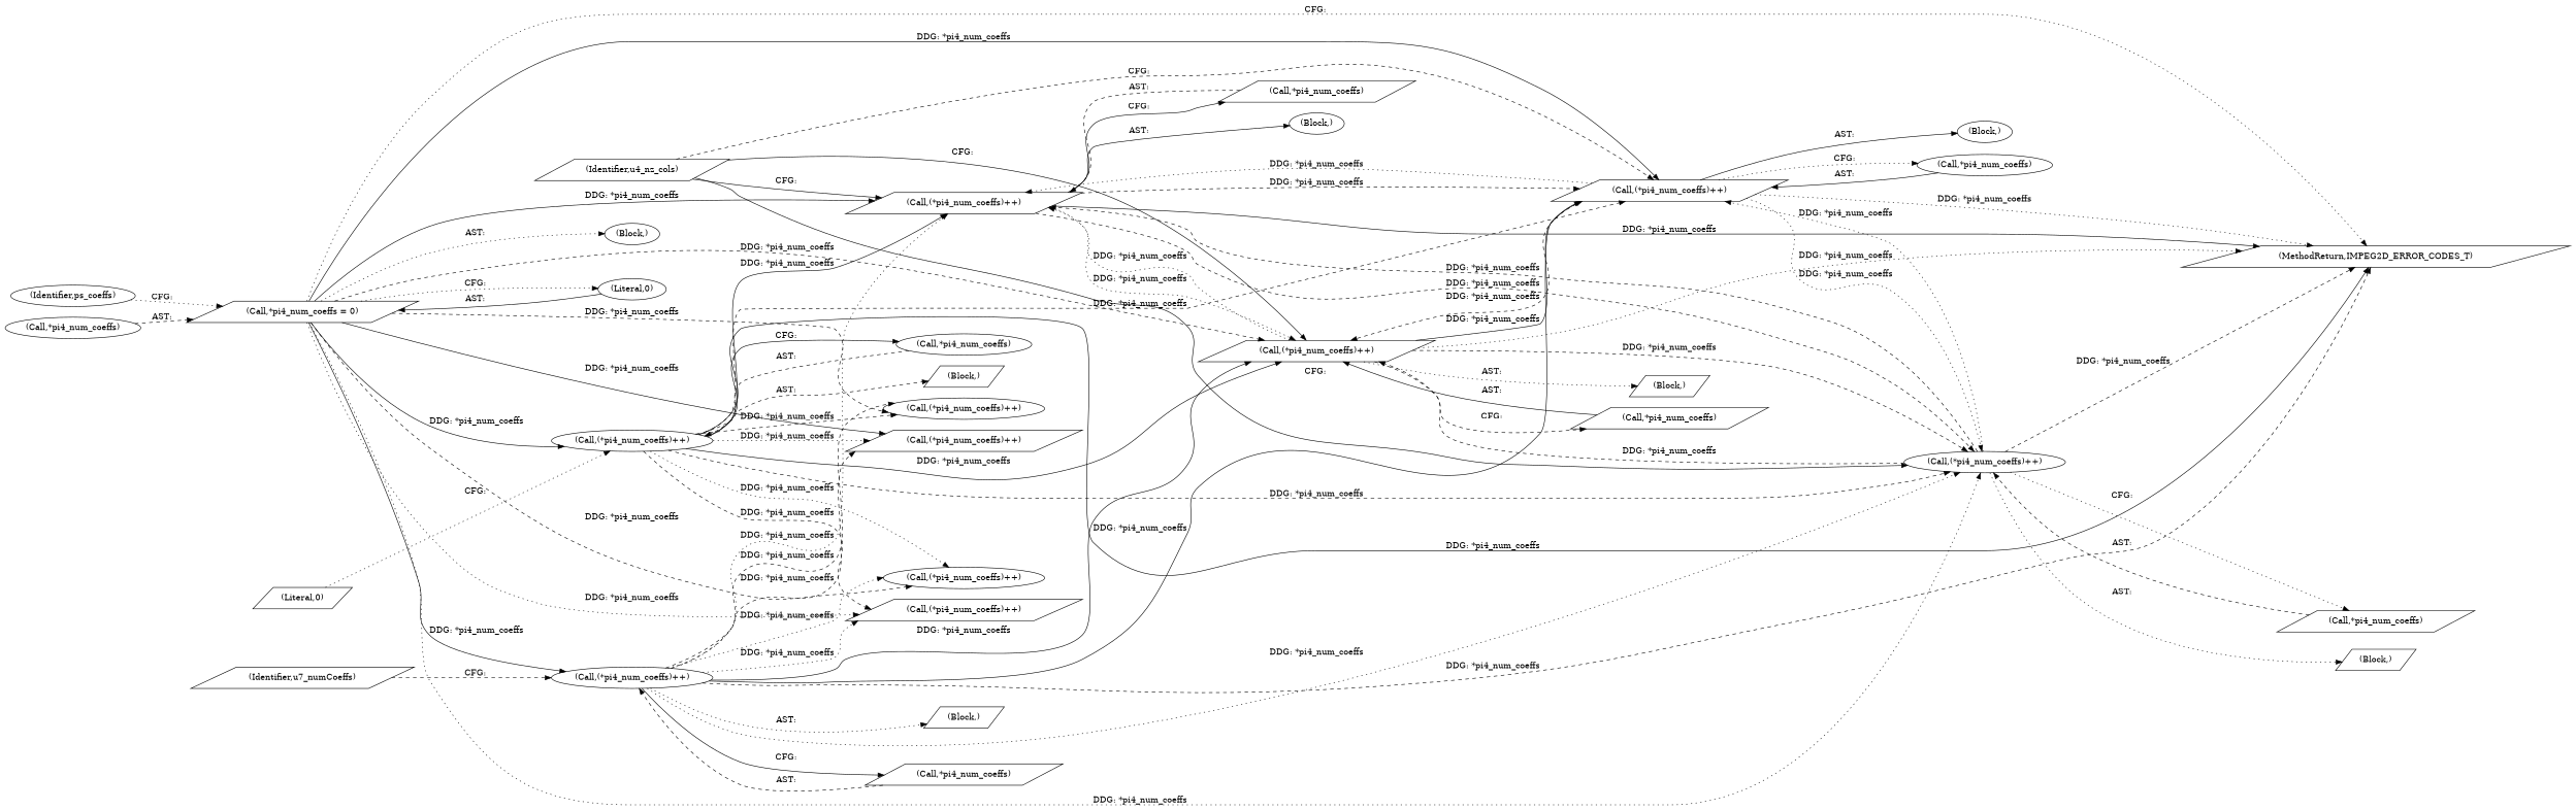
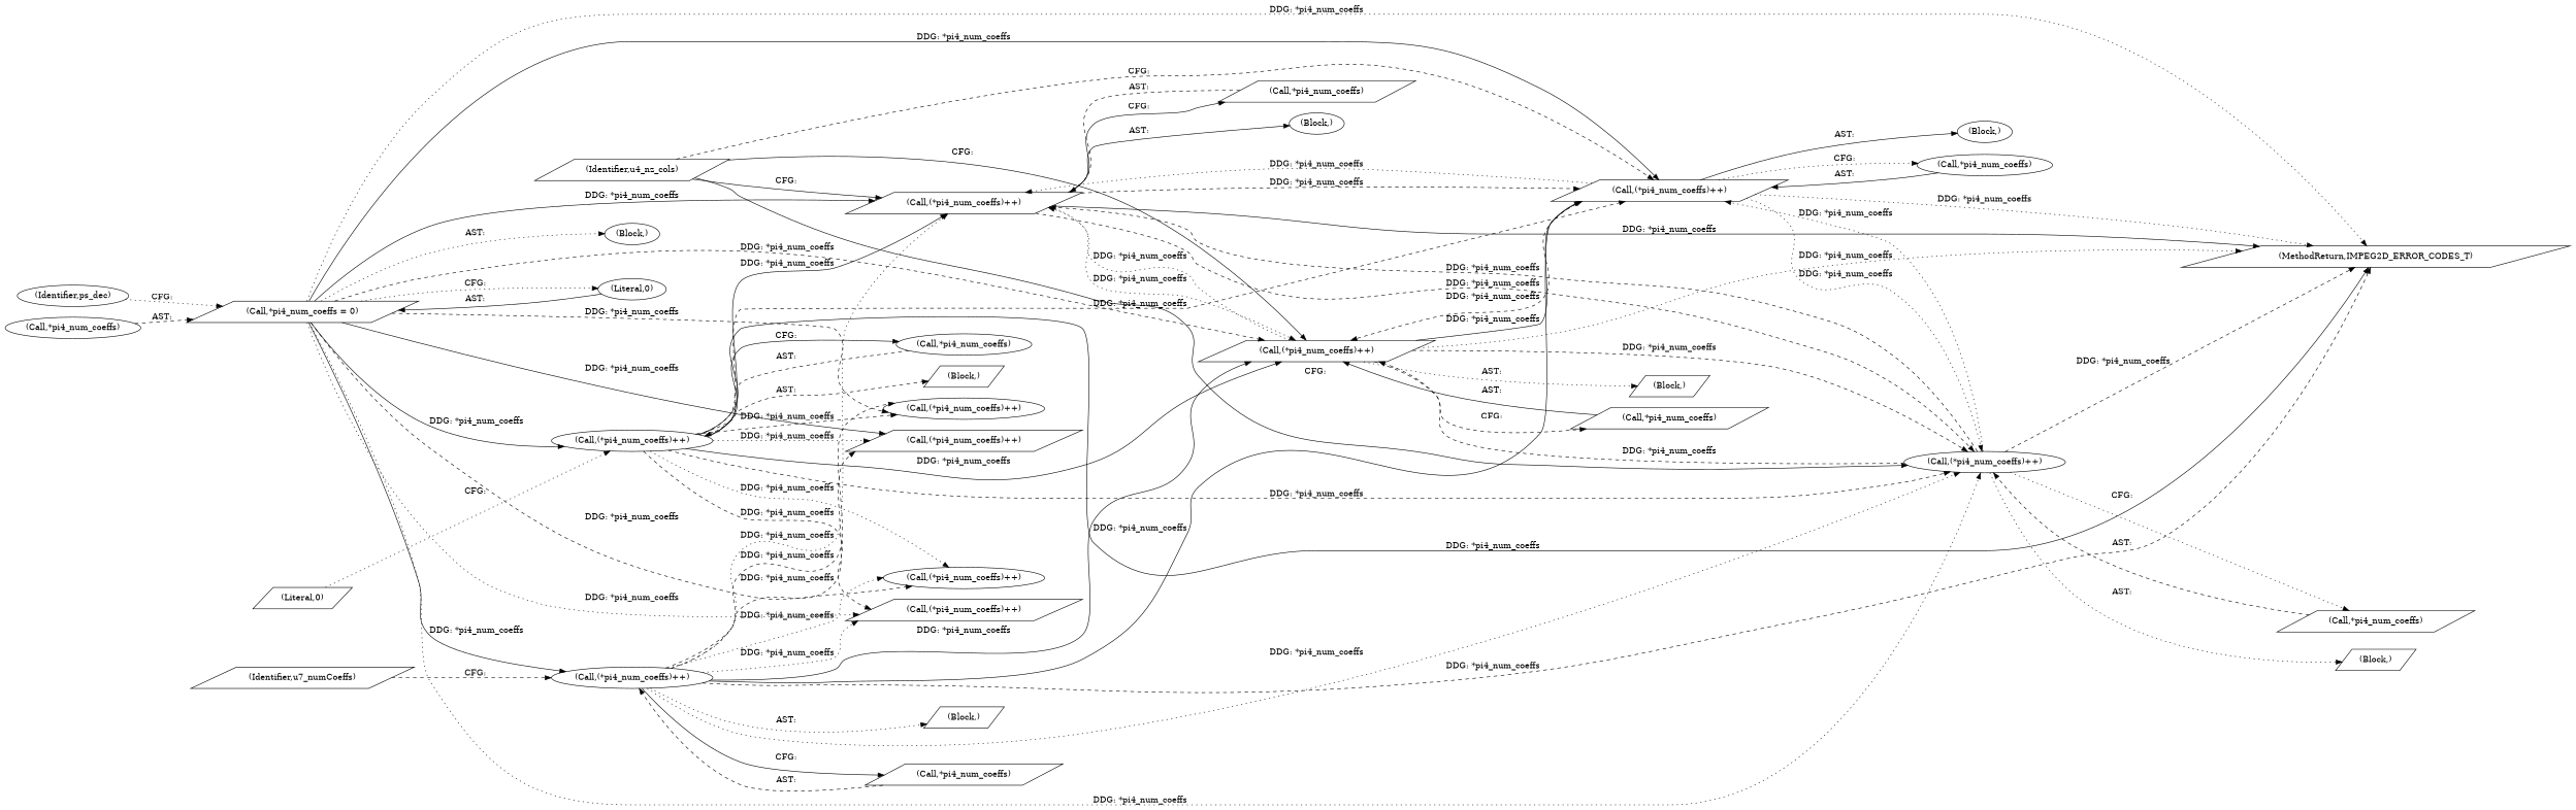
  digraph {
    rankdir=LR
    node [shape=parallelogram]
    edge [style=dashed]
    n1 [label="(Call,(*pi4_num_coeffs)++)"]
    n2 [label="(Call,(*pi4_num_coeffs)++)"]
    n3 [label="(Call,(*pi4_num_coeffs)++)"]
    n4 [label="(Call,(*pi4_num_coeffs)++)" shape=ellipse]
    n5 [label="(Call,*pi4_num_coeffs)"]
    n6 [label="(Block,)" shape=ellipse]
    n7 [label="(MethodReturn,IMPEG2D_ERROR_CODES_T)"]
    n8 [label="(Block,)"]
    n9 [label="(Call,*pi4_num_coeffs)"]
    n10 [label="(Call,*pi4_num_coeffs)" shape=ellipse]
    n11 [label="(Block,)" shape=ellipse]
    n12 [label="(Call,*pi4_num_coeffs)"]
    n13 [label="(Block,)"]
    n14 [label="(Call,*pi4_num_coeffs = 0)"]
    n15 [label="(Call,(*pi4_num_coeffs)++)" shape=ellipse]
    n16 [label="(Call,(*pi4_num_coeffs)++)" shape=ellipse]
    n17 [label="(Block,)" shape=ellipse]
    n18 [label="(Call,(*pi4_num_coeffs)++)"]
    n19 [label="(Call,(*pi4_num_coeffs)++)" shape=ellipse]
    n20 [label="(Literal,0)" shape=ellipse]
    n21 [label="(Call,(*pi4_num_coeffs)++)"]
    n22 [label="(Call,(*pi4_num_coeffs)++)" shape=ellipse]
    n23 [label="(Block,)"]
    n24 [label="(Call,*pi4_num_coeffs)" shape=ellipse]
    n25 [label="(Call,*pi4_num_coeffs)"]
    n26 [label="(Block,)"]
    n27 [label="(Literal,0)"]
-   n28 [label="(Identifier,ps_coeffs)" shape=ellipse]
+   n28 [label="(Identifier,ps_dec)" shape=ellipse]
    n29 [label="(Call,*pi4_num_coeffs)" shape=ellipse]
    n30 [label="(Identifier,u4_nz_cols)"]
    n31 [label="(Identifier,u7_numCoeffs)"]
    n1 -> n2 [label="DDG: *pi4_num_coeffs" style=dotted]
    n1 -> n3 [label="DDG: *pi4_num_coeffs"]
    n1 -> n4 [label="DDG: *pi4_num_coeffs"]
    n1 -> n5 [label="CFG: " style=solid]
    n1 -> n6 [label="AST: " style=solid]
    n1 -> n7 [label="DDG: *pi4_num_coeffs" style=solid]
    n2 -> n1 [label="DDG: *pi4_num_coeffs" style=dotted]
    n2 -> n3 [label="DDG: *pi4_num_coeffs" style=solid]
    n2 -> n4 [label="DDG: *pi4_num_coeffs"]
    n2 -> n7 [label="DDG: *pi4_num_coeffs" style=dotted]
    n2 -> n8 [label="AST: " style=dotted]
    n2 -> n9 [label="CFG: "]
    n3 -> n1 [label="DDG: *pi4_num_coeffs" style=dotted]
    n3 -> n2 [label="DDG: *pi4_num_coeffs"]
    n3 -> n4 [label="DDG: *pi4_num_coeffs" style=dotted]
    n3 -> n7 [label="DDG: *pi4_num_coeffs" style=dotted]
    n3 -> n10 [label="CFG: " style=dotted]
    n3 -> n11 [label="AST: " style=solid]
    n4 -> n1 [label="DDG: *pi4_num_coeffs"]
    n4 -> n2 [label="DDG: *pi4_num_coeffs"]
    n4 -> n3 [label="DDG: *pi4_num_coeffs" style=dotted]
    n4 -> n7 [label="DDG: *pi4_num_coeffs"]
    n4 -> n12 [label="CFG: " style=dotted]
    n4 -> n13 [label="AST: " style=dotted]
    n5 -> n1 [label="AST: "]
    n9 -> n2 [label="AST: " style=solid]
    n10 -> n3 [label="AST: " style=solid]
    n12 -> n4 [label="AST: "]
    n14 -> n1 [label="DDG: *pi4_num_coeffs" style=solid]
    n14 -> n2 [label="DDG: *pi4_num_coeffs"]
    n14 -> n3 [label="DDG: *pi4_num_coeffs" style=solid]
    n14 -> n4 [label="DDG: *pi4_num_coeffs" style=dotted]
-   n14 -> n7 [label="CFG: " style=dotted]
+   n14 -> n7 [label="DDG: *pi4_num_coeffs" style=dotted]
    n14 -> n15 [label="DDG: *pi4_num_coeffs" style=solid]
    n14 -> n16 [label="DDG: *pi4_num_coeffs" style=solid]
    n14 -> n17 [label="AST: " style=dotted]
    n14 -> n18 [label="DDG: *pi4_num_coeffs" style=solid]
    n14 -> n19 [label="DDG: *pi4_num_coeffs"]
    n14 -> n20 [label="CFG: " style=dotted]
    n14 -> n21 [label="DDG: *pi4_num_coeffs" style=dotted]
    n14 -> n22 [label="DDG: *pi4_num_coeffs"]
    n15 -> n1 [label="DDG: *pi4_num_coeffs" style=solid]
    n15 -> n2 [label="DDG: *pi4_num_coeffs" style=solid]
    n15 -> n3 [label="DDG: *pi4_num_coeffs"]
    n15 -> n4 [label="DDG: *pi4_num_coeffs"]
    n15 -> n7 [label="DDG: *pi4_num_coeffs" style=solid]
    n15 -> n18 [label="DDG: *pi4_num_coeffs" style=dotted]
    n15 -> n19 [label="DDG: *pi4_num_coeffs" style=dotted]
    n15 -> n21 [label="DDG: *pi4_num_coeffs"]
    n15 -> n22 [label="DDG: *pi4_num_coeffs"]
    n15 -> n23 [label="AST: "]
    n15 -> n24 [label="CFG: " style=solid]
    n16 -> n1 [label="DDG: *pi4_num_coeffs" style=dotted]
    n16 -> n2 [label="DDG: *pi4_num_coeffs" style=solid]
    n16 -> n3 [label="DDG: *pi4_num_coeffs" style=solid]
    n16 -> n4 [label="DDG: *pi4_num_coeffs" style=dotted]
    n16 -> n7 [label="DDG: *pi4_num_coeffs"]
    n16 -> n18 [label="DDG: *pi4_num_coeffs"]
    n16 -> n19 [label="DDG: *pi4_num_coeffs" style=dotted]
    n16 -> n21 [label="DDG: *pi4_num_coeffs" style=dotted]
    n16 -> n22 [label="DDG: *pi4_num_coeffs"]
    n16 -> n25 [label="CFG: " style=solid]
    n16 -> n26 [label="AST: " style=dotted]
    n20 -> n14 [label="AST: " style=solid]
    n24 -> n15 [label="AST: "]
    n25 -> n16 [label="AST: "]
    n27 -> n15 [label="CFG: " style=dotted]
    n28 -> n14 [label="CFG: " style=dotted]
    n29 -> n14 [label="AST: "]
    n30 -> n1 [label="CFG: " style=solid]
    n30 -> n2 [label="CFG: " style=solid]
    n30 -> n3 [label="CFG: "]
    n30 -> n4 [label="CFG: " style=solid]
    n31 -> n16 [label="CFG: "]
  }
